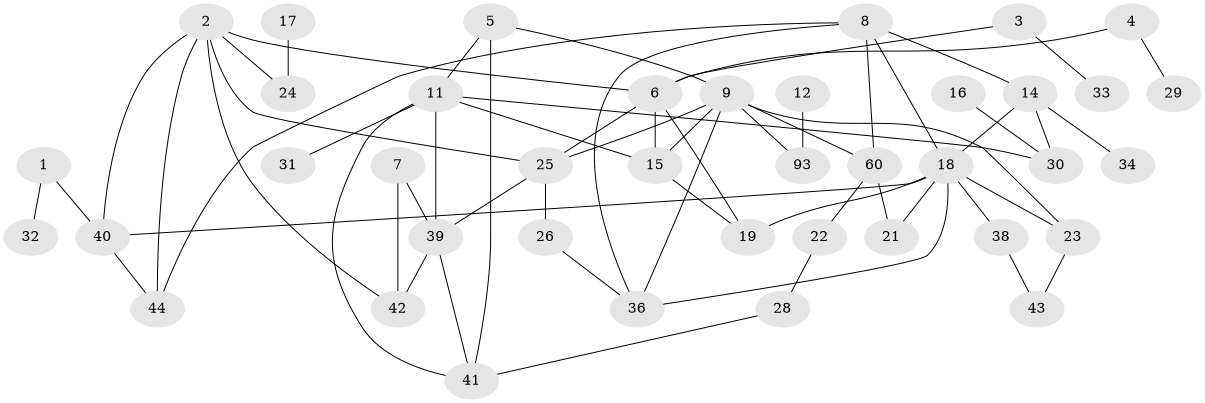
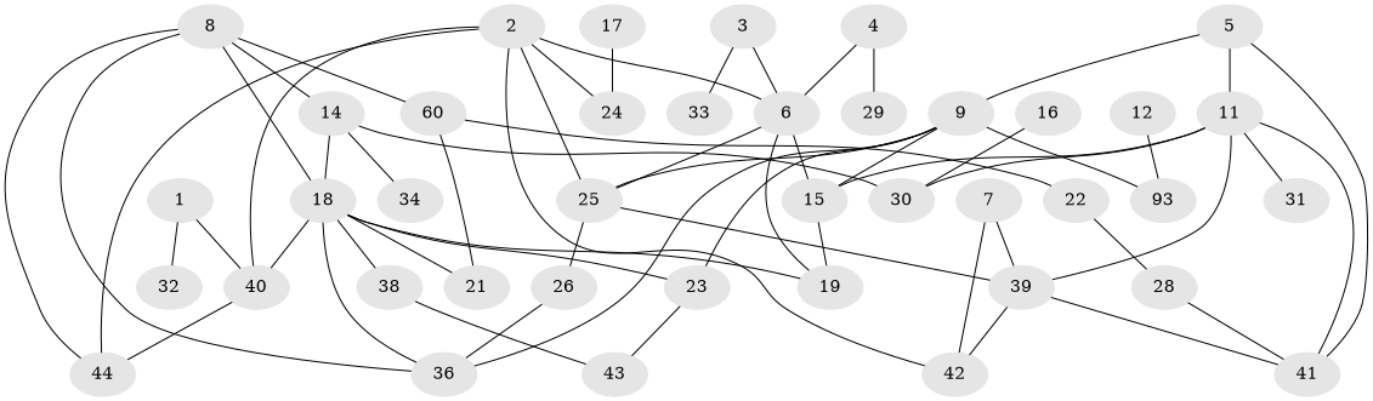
  graph {
    node [color=gray90 style=filled]
    edge [weight=1.0]
    1
    32
    40
    44
    2
    6
    24
    25
    42
    15
    19
    39
    26
    3
    33
    4
    29
    5
    9
    11
    41
    n22 [label=60]
    36
    n24 [label=93]
    23
    30
    31
    7
    8
    14
    18
    21
    22
    34
    38
    43
    28
    12
    16
    17
    1 -- 32
    1 -- 40
    40 -- 44
    2 -- 40
    2 -- 44
    2 -- 6
    2 -- 24
    2 -- 25
    2 -- 42
    6 -- 25
    6 -- 15
    6 -- 19
    25 -- 39
    25 -- 26
    15 -- 19
    39 -- 42
    39 -- 41
    26 -- 36
    3 -- 6
    3 -- 33
    4 -- 6
    4 -- 29
    5 -- 9
    5 -- 11
    5 -- 41
    9 -- 25
    9 -- 15
-   9 -- n22
    9 -- 36
    9 -- n24
    9 -- 23
    11 -- 15
    11 -- 39
    11 -- 41
    11 -- 30 [weight=2.0]
    11 -- 31
    n22 -- 21
    n22 -- 22
    23 -- 43
    7 -- 42
    7 -- 39
    8 -- 44
    8 -- n22
    8 -- 36
    8 -- 14
    8 -- 18
    14 -- 30
    14 -- 18
    14 -- 34
    18 -- 40
    18 -- 19
    18 -- 36
    18 -- 23
    18 -- 21
    18 -- 38
    22 -- 28
    38 -- 43
    28 -- 41
    12 -- n24
    16 -- 30
    17 -- 24
  }
